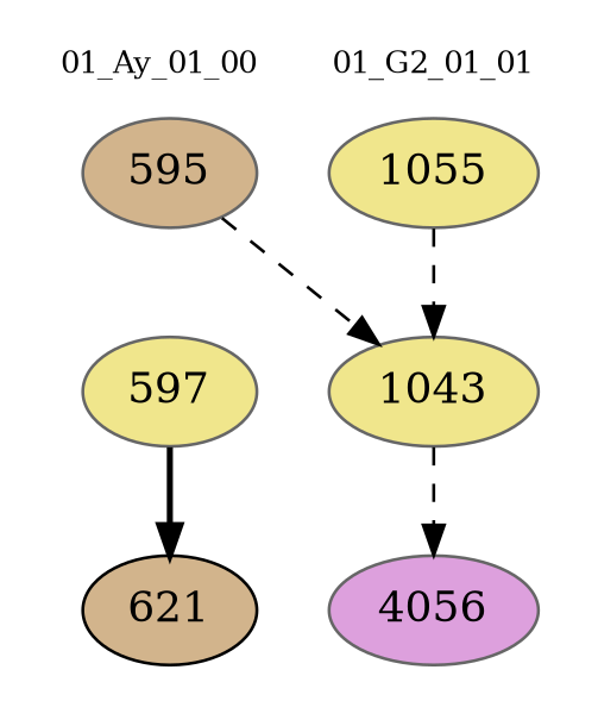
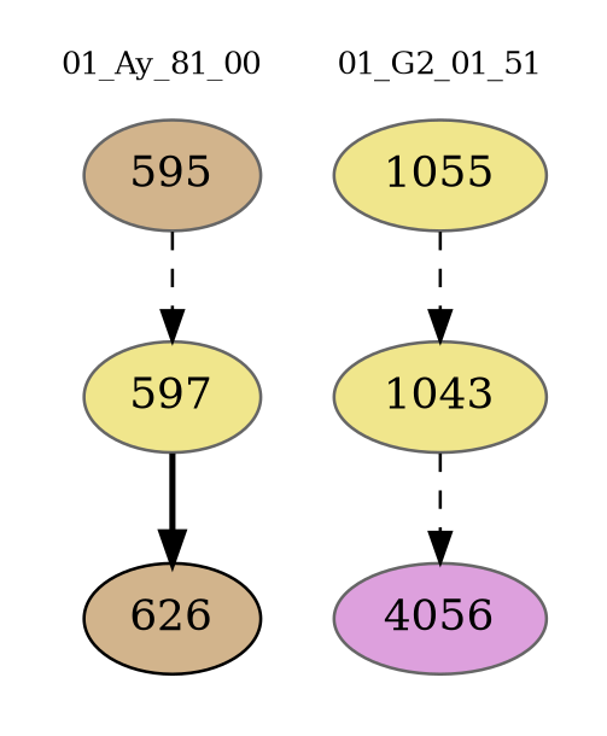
  digraph {
    node [color=gray40 fillcolor=khaki style=filled]
    edge [color=black style=dashed]
    n1 [fillcolor=tan label=595]
    n2 [label=597]
-   n3 [color=black fillcolor=tan label=621]
+   n3 [color=black fillcolor=tan label=626]
    n4 [label=1055]
    n5 [label=1043]
    n6 [fillcolor=plum label=4056]
    subgraph cluster_1 {
      color=white
      fontsize=10
-     label="01_Ay_01_00"
+     label="01_Ay_81_00"
      n1
      n2
      n3
    }
    subgraph cluster_2 {
      color=white
      fontsize=10
-     label="01_G2_01_01"
+     label="01_G2_01_51"
      n4
      n5
      n6
    }
-   n1 -> n5
+   n1 -> n2
    n2 -> n3 [style=bold]
    n4 -> n5
    n5 -> n6
  }
